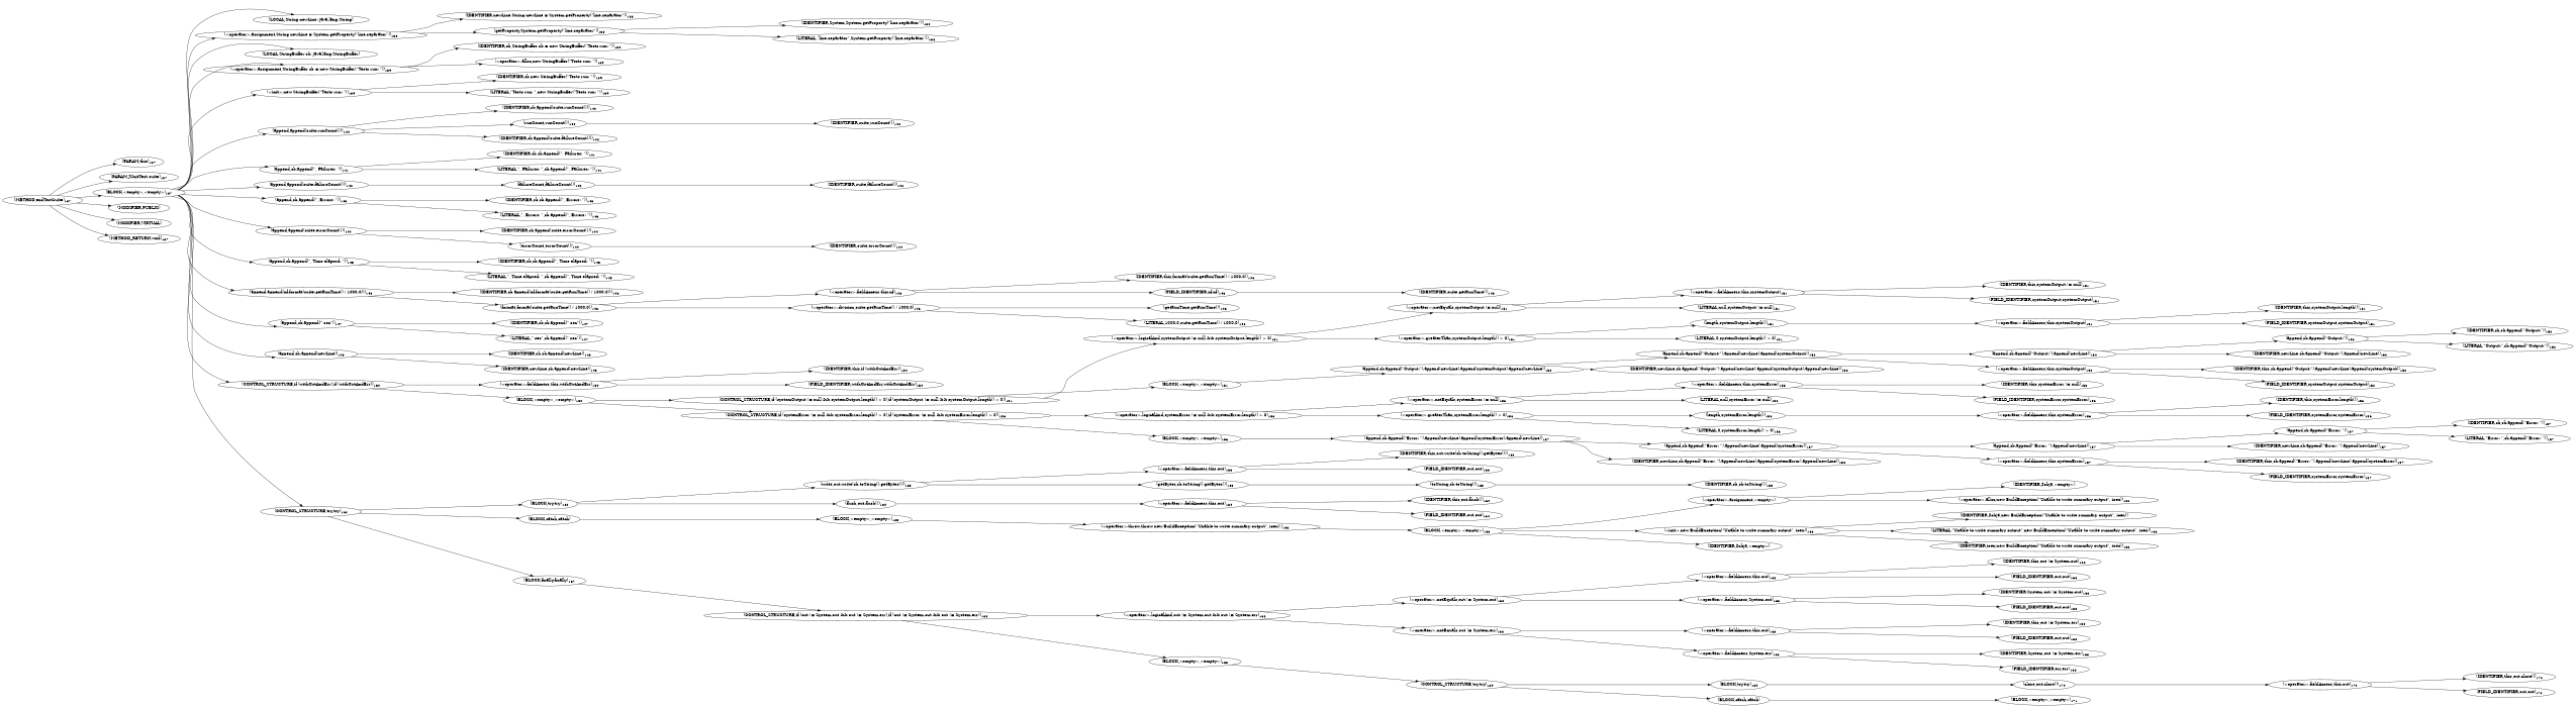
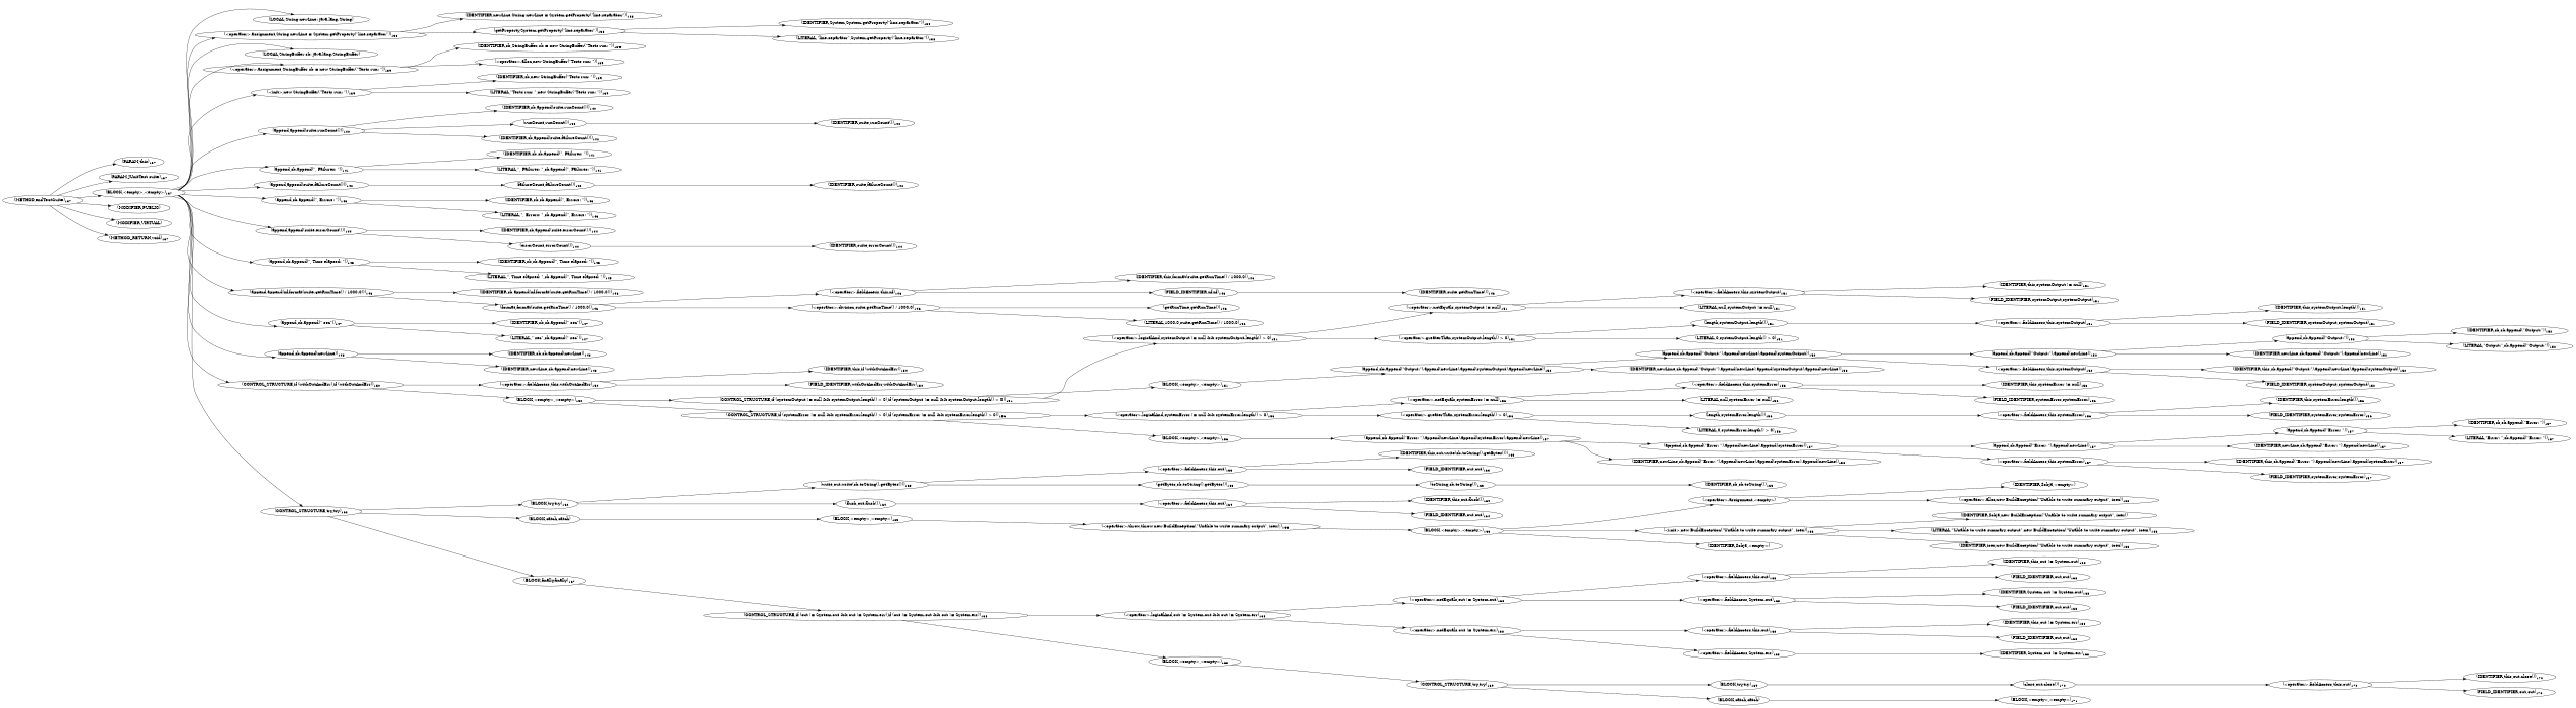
  digraph {
    rankdir=LR
    n1 [label=<(METHOD,endTestSuite)<SUB>137</SUB>>]
    n2 [label=<(PARAM,this)<SUB>137</SUB>>]
    n3 [label=<(PARAM,JUnitTest suite)<SUB>137</SUB>>]
    n4 [label=<(BLOCK,&lt;empty&gt;,&lt;empty&gt;)<SUB>137</SUB>>]
    n5 [label=<(MODIFIER,PUBLIC)>]
    n6 [label=<(MODIFIER,VIRTUAL)>]
    n7 [label=<(METHOD_RETURN,void)<SUB>137</SUB>>]
    n8 [label=<(LOCAL,String newLine: java.lang.String)>]
    n9 [label=<(&lt;operator&gt;.assignment,String newLine = System.getProperty(&quot;line.separator&quot;))<SUB>138</SUB>>]
    n10 [label=<(LOCAL,StringBuffer sb: java.lang.StringBuffer)>]
    n11 [label=<(&lt;operator&gt;.assignment,StringBuffer sb = new StringBuffer(&quot;Tests run: &quot;))<SUB>139</SUB>>]
    n12 [label=<(&lt;init&gt;,new StringBuffer(&quot;Tests run: &quot;))<SUB>139</SUB>>]
    n13 [label=<(append,append(suite.runCount()))<SUB>140</SUB>>]
    n14 [label=<(append,sb.append(&quot;, Failures: &quot;))<SUB>141</SUB>>]
    n15 [label=<(append,append(suite.failureCount()))<SUB>142</SUB>>]
    n16 [label=<(append,sb.append(&quot;, Errors: &quot;))<SUB>143</SUB>>]
    n17 [label=<(append,append(suite.errorCount()))<SUB>144</SUB>>]
    n18 [label=<(append,sb.append(&quot;, Time elapsed: &quot;))<SUB>145</SUB>>]
    n19 [label=<(append,append(nf.format(suite.getRunTime() / 1000.0)))<SUB>146</SUB>>]
    n20 [label=<(append,sb.append(&quot; sec&quot;))<SUB>147</SUB>>]
    n21 [label=<(append,sb.append(newLine))<SUB>148</SUB>>]
    n22 [label=<(CONTROL_STRUCTURE,if (withOutAndErr),if (withOutAndErr))<SUB>150</SUB>>]
    n23 [label=<(CONTROL_STRUCTURE,try,try)<SUB>162</SUB>>]
    n24 [label=<(IDENTIFIER,newLine,String newLine = System.getProperty(&quot;line.separator&quot;))<SUB>138</SUB>>]
    n25 [label=<(getProperty,System.getProperty(&quot;line.separator&quot;))<SUB>138</SUB>>]
    n26 [label=<(IDENTIFIER,sb,StringBuffer sb = new StringBuffer(&quot;Tests run: &quot;))<SUB>139</SUB>>]
    n27 [label=<(&lt;operator&gt;.alloc,new StringBuffer(&quot;Tests run: &quot;))<SUB>139</SUB>>]
    n28 [label=<(IDENTIFIER,sb,new StringBuffer(&quot;Tests run: &quot;))<SUB>139</SUB>>]
    n29 [label=<(LITERAL,&quot;Tests run: &quot;,new StringBuffer(&quot;Tests run: &quot;))<SUB>139</SUB>>]
    n30 [label=<(IDENTIFIER,sb,append(suite.runCount()))<SUB>140</SUB>>]
    n31 [label=<(runCount,runCount())<SUB>140</SUB>>]
    n32 [label=<(IDENTIFIER,sb,append(suite.failureCount()))<SUB>142</SUB>>]
    n33 [label=<(IDENTIFIER,sb,sb.append(&quot;, Failures: &quot;))<SUB>141</SUB>>]
    n34 [label=<(LITERAL,&quot;, Failures: &quot;,sb.append(&quot;, Failures: &quot;))<SUB>141</SUB>>]
    n35 [label=<(failureCount,failureCount())<SUB>142</SUB>>]
    n36 [label=<(IDENTIFIER,sb,sb.append(&quot;, Errors: &quot;))<SUB>143</SUB>>]
    n37 [label=<(LITERAL,&quot;, Errors: &quot;,sb.append(&quot;, Errors: &quot;))<SUB>143</SUB>>]
    n38 [label=<(IDENTIFIER,sb,append(suite.errorCount()))<SUB>144</SUB>>]
    n39 [label=<(errorCount,errorCount())<SUB>144</SUB>>]
    n40 [label=<(IDENTIFIER,sb,sb.append(&quot;, Time elapsed: &quot;))<SUB>145</SUB>>]
    n41 [label=<(LITERAL,&quot;, Time elapsed: &quot;,sb.append(&quot;, Time elapsed: &quot;))<SUB>145</SUB>>]
    n42 [label=<(IDENTIFIER,sb,append(nf.format(suite.getRunTime() / 1000.0)))<SUB>146</SUB>>]
    n43 [label=<(format,format(suite.getRunTime() / 1000.0))<SUB>146</SUB>>]
    n44 [label=<(IDENTIFIER,sb,sb.append(&quot; sec&quot;))<SUB>147</SUB>>]
    n45 [label=<(LITERAL,&quot; sec&quot;,sb.append(&quot; sec&quot;))<SUB>147</SUB>>]
    n46 [label=<(IDENTIFIER,sb,sb.append(newLine))<SUB>148</SUB>>]
    n47 [label=<(IDENTIFIER,newLine,sb.append(newLine))<SUB>148</SUB>>]
    n48 [label=<(&lt;operator&gt;.fieldAccess,this.withOutAndErr)<SUB>150</SUB>>]
    n49 [label=<(BLOCK,&lt;empty&gt;,&lt;empty&gt;)<SUB>150</SUB>>]
    n50 [label=<(BLOCK,try,try)<SUB>162</SUB>>]
    n51 [label=<(BLOCK,catch,catch)>]
    n52 [label=<(BLOCK,finally,finally)<SUB>167</SUB>>]
    n53 [label=<(IDENTIFIER,System,System.getProperty(&quot;line.separator&quot;))<SUB>138</SUB>>]
    n54 [label=<(LITERAL,&quot;line.separator&quot;,System.getProperty(&quot;line.separator&quot;))<SUB>138</SUB>>]
    n55 [label=<(IDENTIFIER,suite,runCount())<SUB>140</SUB>>]
    n56 [label=<(IDENTIFIER,suite,failureCount())<SUB>142</SUB>>]
    n57 [label=<(IDENTIFIER,suite,errorCount())<SUB>144</SUB>>]
    n58 [label=<(&lt;operator&gt;.fieldAccess,this.nf)<SUB>146</SUB>>]
    n59 [label=<(&lt;operator&gt;.division,suite.getRunTime() / 1000.0)<SUB>146</SUB>>]
    n60 [label=<(IDENTIFIER,this,format(suite.getRunTime() / 1000.0))<SUB>146</SUB>>]
    n61 [label=<(FIELD_IDENTIFIER,nf,nf)<SUB>146</SUB>>]
    n62 [label=<(getRunTime,getRunTime())<SUB>146</SUB>>]
    n63 [label=<(LITERAL,1000.0,suite.getRunTime() / 1000.0)<SUB>146</SUB>>]
    n64 [label=<(IDENTIFIER,suite,getRunTime())<SUB>146</SUB>>]
    n65 [label=<(IDENTIFIER,this,if (withOutAndErr))<SUB>150</SUB>>]
    n66 [label=<(FIELD_IDENTIFIER,withOutAndErr,withOutAndErr)<SUB>150</SUB>>]
    n67 [label=<(CONTROL_STRUCTURE,if (systemOutput != null &amp;&amp; systemOutput.length() &gt; 0),if (systemOutput != null &amp;&amp; systemOutput.length() &gt; 0))<SUB>151</SUB>>]
    n68 [label=<(CONTROL_STRUCTURE,if (systemError != null &amp;&amp; systemError.length() &gt; 0),if (systemError != null &amp;&amp; systemError.length() &gt; 0))<SUB>156</SUB>>]
    n69 [label=<(&lt;operator&gt;.logicalAnd,systemOutput != null &amp;&amp; systemOutput.length() &gt; 0)<SUB>151</SUB>>]
    n70 [label=<(BLOCK,&lt;empty&gt;,&lt;empty&gt;)<SUB>151</SUB>>]
    n71 [label=<(&lt;operator&gt;.logicalAnd,systemError != null &amp;&amp; systemError.length() &gt; 0)<SUB>156</SUB>>]
    n72 [label=<(BLOCK,&lt;empty&gt;,&lt;empty&gt;)<SUB>156</SUB>>]
    n73 [label=<(&lt;operator&gt;.notEquals,systemOutput != null)<SUB>151</SUB>>]
    n74 [label=<(&lt;operator&gt;.greaterThan,systemOutput.length() &gt; 0)<SUB>151</SUB>>]
    n75 [label=<(append,sb.append(&quot;Output:&quot;).append(newLine).append(systemOutput).append(newLine))<SUB>152</SUB>>]
    n76 [label=<(&lt;operator&gt;.fieldAccess,this.systemOutput)<SUB>151</SUB>>]
    n77 [label=<(LITERAL,null,systemOutput != null)<SUB>151</SUB>>]
    n78 [label=<(length,systemOutput.length())<SUB>151</SUB>>]
    n79 [label=<(LITERAL,0,systemOutput.length() &gt; 0)<SUB>151</SUB>>]
    n80 [label=<(IDENTIFIER,this,systemOutput != null)<SUB>151</SUB>>]
    n81 [label=<(FIELD_IDENTIFIER,systemOutput,systemOutput)<SUB>151</SUB>>]
    n82 [label=<(&lt;operator&gt;.fieldAccess,this.systemOutput)<SUB>151</SUB>>]
    n83 [label=<(IDENTIFIER,this,systemOutput.length())<SUB>151</SUB>>]
    n84 [label=<(FIELD_IDENTIFIER,systemOutput,systemOutput)<SUB>151</SUB>>]
    n85 [label=<(append,sb.append(&quot;Output:&quot;).append(newLine).append(systemOutput))<SUB>152</SUB>>]
    n86 [label=<(IDENTIFIER,newLine,sb.append(&quot;Output:&quot;).append(newLine).append(systemOutput).append(newLine))<SUB>153</SUB>>]
    n87 [label=<(append,sb.append(&quot;Output:&quot;).append(newLine))<SUB>152</SUB>>]
    n88 [label=<(&lt;operator&gt;.fieldAccess,this.systemOutput)<SUB>152</SUB>>]
    n89 [label=<(append,sb.append(&quot;Output:&quot;))<SUB>152</SUB>>]
    n90 [label=<(IDENTIFIER,newLine,sb.append(&quot;Output:&quot;).append(newLine))<SUB>152</SUB>>]
    n91 [label=<(IDENTIFIER,this,sb.append(&quot;Output:&quot;).append(newLine).append(systemOutput))<SUB>152</SUB>>]
    n92 [label=<(FIELD_IDENTIFIER,systemOutput,systemOutput)<SUB>152</SUB>>]
    n93 [label=<(IDENTIFIER,sb,sb.append(&quot;Output:&quot;))<SUB>152</SUB>>]
    n94 [label=<(LITERAL,&quot;Output:&quot;,sb.append(&quot;Output:&quot;))<SUB>152</SUB>>]
    n95 [label=<(&lt;operator&gt;.notEquals,systemError != null)<SUB>156</SUB>>]
    n96 [label=<(&lt;operator&gt;.greaterThan,systemError.length() &gt; 0)<SUB>156</SUB>>]
    n97 [label=<(append,sb.append(&quot;Error: &quot;).append(newLine).append(systemError).append(newLine))<SUB>157</SUB>>]
    n98 [label=<(&lt;operator&gt;.fieldAccess,this.systemError)<SUB>156</SUB>>]
    n99 [label=<(LITERAL,null,systemError != null)<SUB>156</SUB>>]
    n100 [label=<(length,systemError.length())<SUB>156</SUB>>]
    n101 [label=<(LITERAL,0,systemError.length() &gt; 0)<SUB>156</SUB>>]
    n102 [label=<(IDENTIFIER,this,systemError != null)<SUB>156</SUB>>]
    n103 [label=<(FIELD_IDENTIFIER,systemError,systemError)<SUB>156</SUB>>]
    n104 [label=<(&lt;operator&gt;.fieldAccess,this.systemError)<SUB>156</SUB>>]
    n105 [label=<(IDENTIFIER,this,systemError.length())<SUB>156</SUB>>]
    n106 [label=<(FIELD_IDENTIFIER,systemError,systemError)<SUB>156</SUB>>]
    n107 [label=<(append,sb.append(&quot;Error: &quot;).append(newLine).append(systemError))<SUB>157</SUB>>]
    n108 [label=<(IDENTIFIER,newLine,sb.append(&quot;Error: &quot;).append(newLine).append(systemError).append(newLine))<SUB>158</SUB>>]
    n109 [label=<(append,sb.append(&quot;Error: &quot;).append(newLine))<SUB>157</SUB>>]
    n110 [label=<(&lt;operator&gt;.fieldAccess,this.systemError)<SUB>157</SUB>>]
    n111 [label=<(append,sb.append(&quot;Error: &quot;))<SUB>157</SUB>>]
    n112 [label=<(IDENTIFIER,newLine,sb.append(&quot;Error: &quot;).append(newLine))<SUB>157</SUB>>]
    n113 [label=<(IDENTIFIER,this,sb.append(&quot;Error: &quot;).append(newLine).append(systemError))<SUB>157</SUB>>]
    n114 [label=<(FIELD_IDENTIFIER,systemError,systemError)<SUB>157</SUB>>]
    n115 [label=<(IDENTIFIER,sb,sb.append(&quot;Error: &quot;))<SUB>157</SUB>>]
    n116 [label=<(LITERAL,&quot;Error: &quot;,sb.append(&quot;Error: &quot;))<SUB>157</SUB>>]
    n117 [label=<(write,out.write(sb.toString().getBytes()))<SUB>163</SUB>>]
    n118 [label=<(flush,out.flush())<SUB>164</SUB>>]
    n119 [label=<(BLOCK,&lt;empty&gt;,&lt;empty&gt;)<SUB>165</SUB>>]
    n120 [label=<(CONTROL_STRUCTURE,if (out != System.out &amp;&amp; out != System.err),if (out != System.out &amp;&amp; out != System.err))<SUB>168</SUB>>]
    n121 [label=<(&lt;operator&gt;.fieldAccess,this.out)<SUB>163</SUB>>]
    n122 [label=<(getBytes,sb.toString().getBytes())<SUB>163</SUB>>]
    n123 [label=<(&lt;operator&gt;.fieldAccess,this.out)<SUB>164</SUB>>]
    n124 [label=<(IDENTIFIER,this,out.write(sb.toString().getBytes()))<SUB>163</SUB>>]
    n125 [label=<(FIELD_IDENTIFIER,out,out)<SUB>163</SUB>>]
    n126 [label=<(toString,sb.toString())<SUB>163</SUB>>]
    n127 [label=<(IDENTIFIER,sb,sb.toString())<SUB>163</SUB>>]
    n128 [label=<(IDENTIFIER,this,out.flush())<SUB>164</SUB>>]
    n129 [label=<(FIELD_IDENTIFIER,out,out)<SUB>164</SUB>>]
    n130 [label=<(&lt;operator&gt;.throw,throw new BuildException(&quot;Unable to write summary output&quot;, ioex);)<SUB>166</SUB>>]
    n131 [label=<(BLOCK,&lt;empty&gt;,&lt;empty&gt;)<SUB>166</SUB>>]
    n132 [label=<(&lt;operator&gt;.assignment,&lt;empty&gt;)>]
    n133 [label=<(&lt;init&gt;,new BuildException(&quot;Unable to write summary output&quot;, ioex))<SUB>166</SUB>>]
    n134 [label=<(IDENTIFIER,$obj3,&lt;empty&gt;)>]
    n135 [label=<(IDENTIFIER,$obj3,&lt;empty&gt;)>]
    n136 [label=<(&lt;operator&gt;.alloc,new BuildException(&quot;Unable to write summary output&quot;, ioex))<SUB>166</SUB>>]
    n137 [label=<(IDENTIFIER,$obj3,new BuildException(&quot;Unable to write summary output&quot;, ioex))>]
    n138 [label=<(LITERAL,&quot;Unable to write summary output&quot;,new BuildException(&quot;Unable to write summary output&quot;, ioex))<SUB>166</SUB>>]
    n139 [label=<(IDENTIFIER,ioex,new BuildException(&quot;Unable to write summary output&quot;, ioex))<SUB>166</SUB>>]
    n140 [label=<(&lt;operator&gt;.logicalAnd,out != System.out &amp;&amp; out != System.err)<SUB>168</SUB>>]
    n141 [label=<(BLOCK,&lt;empty&gt;,&lt;empty&gt;)<SUB>168</SUB>>]
    n142 [label=<(&lt;operator&gt;.notEquals,out != System.out)<SUB>168</SUB>>]
    n143 [label=<(&lt;operator&gt;.notEquals,out != System.err)<SUB>168</SUB>>]
    n144 [label=<(CONTROL_STRUCTURE,try,try)<SUB>169</SUB>>]
    n145 [label=<(&lt;operator&gt;.fieldAccess,this.out)<SUB>168</SUB>>]
    n146 [label=<(&lt;operator&gt;.fieldAccess,System.out)<SUB>168</SUB>>]
    n147 [label=<(&lt;operator&gt;.fieldAccess,this.out)<SUB>168</SUB>>]
    n148 [label=<(&lt;operator&gt;.fieldAccess,System.err)<SUB>168</SUB>>]
    n149 [label=<(IDENTIFIER,this,out != System.out)<SUB>168</SUB>>]
    n150 [label=<(FIELD_IDENTIFIER,out,out)<SUB>168</SUB>>]
    n151 [label=<(IDENTIFIER,System,out != System.out)<SUB>168</SUB>>]
    n152 [label=<(FIELD_IDENTIFIER,out,out)<SUB>168</SUB>>]
    n153 [label=<(IDENTIFIER,this,out != System.err)<SUB>168</SUB>>]
    n154 [label=<(FIELD_IDENTIFIER,out,out)<SUB>168</SUB>>]
    n155 [label=<(IDENTIFIER,System,out != System.err)<SUB>168</SUB>>]
-   n156 [label=<(FIELD_IDENTIFIER,err,err)<SUB>168</SUB>>]
    n157 [label=<(BLOCK,try,try)<SUB>169</SUB>>]
    n158 [label=<(BLOCK,catch,catch)>]
    n159 [label=<(close,out.close())<SUB>170</SUB>>]
    n160 [label=<(BLOCK,&lt;empty&gt;,&lt;empty&gt;)<SUB>171</SUB>>]
    n161 [label=<(&lt;operator&gt;.fieldAccess,this.out)<SUB>170</SUB>>]
    n162 [label=<(IDENTIFIER,this,out.close())<SUB>170</SUB>>]
    n163 [label=<(FIELD_IDENTIFIER,out,out)<SUB>170</SUB>>]
    n1 -> n2
    n1 -> n3
    n1 -> n4
    n1 -> n5
    n1 -> n6
    n1 -> n7
    n4 -> n8
    n4 -> n9
    n4 -> n10
    n4 -> n11
    n4 -> n12
    n4 -> n13
    n4 -> n14
    n4 -> n15
    n4 -> n16
    n4 -> n17
    n4 -> n18
    n4 -> n19
    n4 -> n20
    n4 -> n21
    n4 -> n22
    n4 -> n23
    n9 -> n24
    n9 -> n25
    n11 -> n26
    n11 -> n27
    n12 -> n28
    n12 -> n29
    n13 -> n30
    n13 -> n31
    n13 -> n32
    n14 -> n33
    n14 -> n34
    n15 -> n35
    n16 -> n36
    n16 -> n37
    n17 -> n38
    n17 -> n39
    n18 -> n40
    n18 -> n41
    n19 -> n42
    n19 -> n43
    n20 -> n44
    n20 -> n45
    n21 -> n46
    n21 -> n47
    n22 -> n48
    n22 -> n49
    n23 -> n50
    n23 -> n51
    n23 -> n52
    n25 -> n53
    n25 -> n54
    n31 -> n55
    n35 -> n56
    n39 -> n57
    n43 -> n58
    n43 -> n59
    n48 -> n65
    n48 -> n66
    n49 -> n67
    n49 -> n68
    n50 -> n117
    n50 -> n118
    n51 -> n119
    n52 -> n120
    n58 -> n60
    n58 -> n61
    n59 -> n62
    n59 -> n63
    n61 -> n64
    n67 -> n69
    n67 -> n70
    n68 -> n71
    n68 -> n72
    n69 -> n73
    n69 -> n74
    n70 -> n75
    n71 -> n95
    n71 -> n96
    n72 -> n97
    n73 -> n76
    n73 -> n77
    n74 -> n78
    n74 -> n79
    n75 -> n85
    n75 -> n86
    n76 -> n80
    n76 -> n81
    n78 -> n82
    n82 -> n83
    n82 -> n84
    n85 -> n87
    n85 -> n88
    n87 -> n89
    n87 -> n90
    n88 -> n91
    n88 -> n92
    n89 -> n93
    n89 -> n94
    n95 -> n98
    n95 -> n99
    n96 -> n100
    n96 -> n101
    n97 -> n107
    n97 -> n108
    n98 -> n102
    n98 -> n103
    n100 -> n104
    n104 -> n105
    n104 -> n106
    n107 -> n109
    n107 -> n110
    n109 -> n111
    n109 -> n112
    n110 -> n113
    n110 -> n114
    n111 -> n115
    n111 -> n116
    n117 -> n121
    n117 -> n122
    n118 -> n123
    n119 -> n130
    n120 -> n140
    n120 -> n141
    n121 -> n124
    n121 -> n125
    n122 -> n126
    n123 -> n128
    n123 -> n129
    n126 -> n127
    n130 -> n131
    n131 -> n132
    n131 -> n133
    n131 -> n134
    n132 -> n135
    n132 -> n136
    n133 -> n137
    n133 -> n138
    n133 -> n139
    n140 -> n142
    n140 -> n143
    n141 -> n144
    n142 -> n145
    n142 -> n146
    n143 -> n147
    n143 -> n148
    n144 -> n157
    n144 -> n158
    n145 -> n149
    n145 -> n150
    n146 -> n151
    n146 -> n152
    n147 -> n153
    n147 -> n154
    n148 -> n155
-   n148 -> n156
    n157 -> n159
    n158 -> n160
    n159 -> n161
    n161 -> n162
    n161 -> n163
  }
